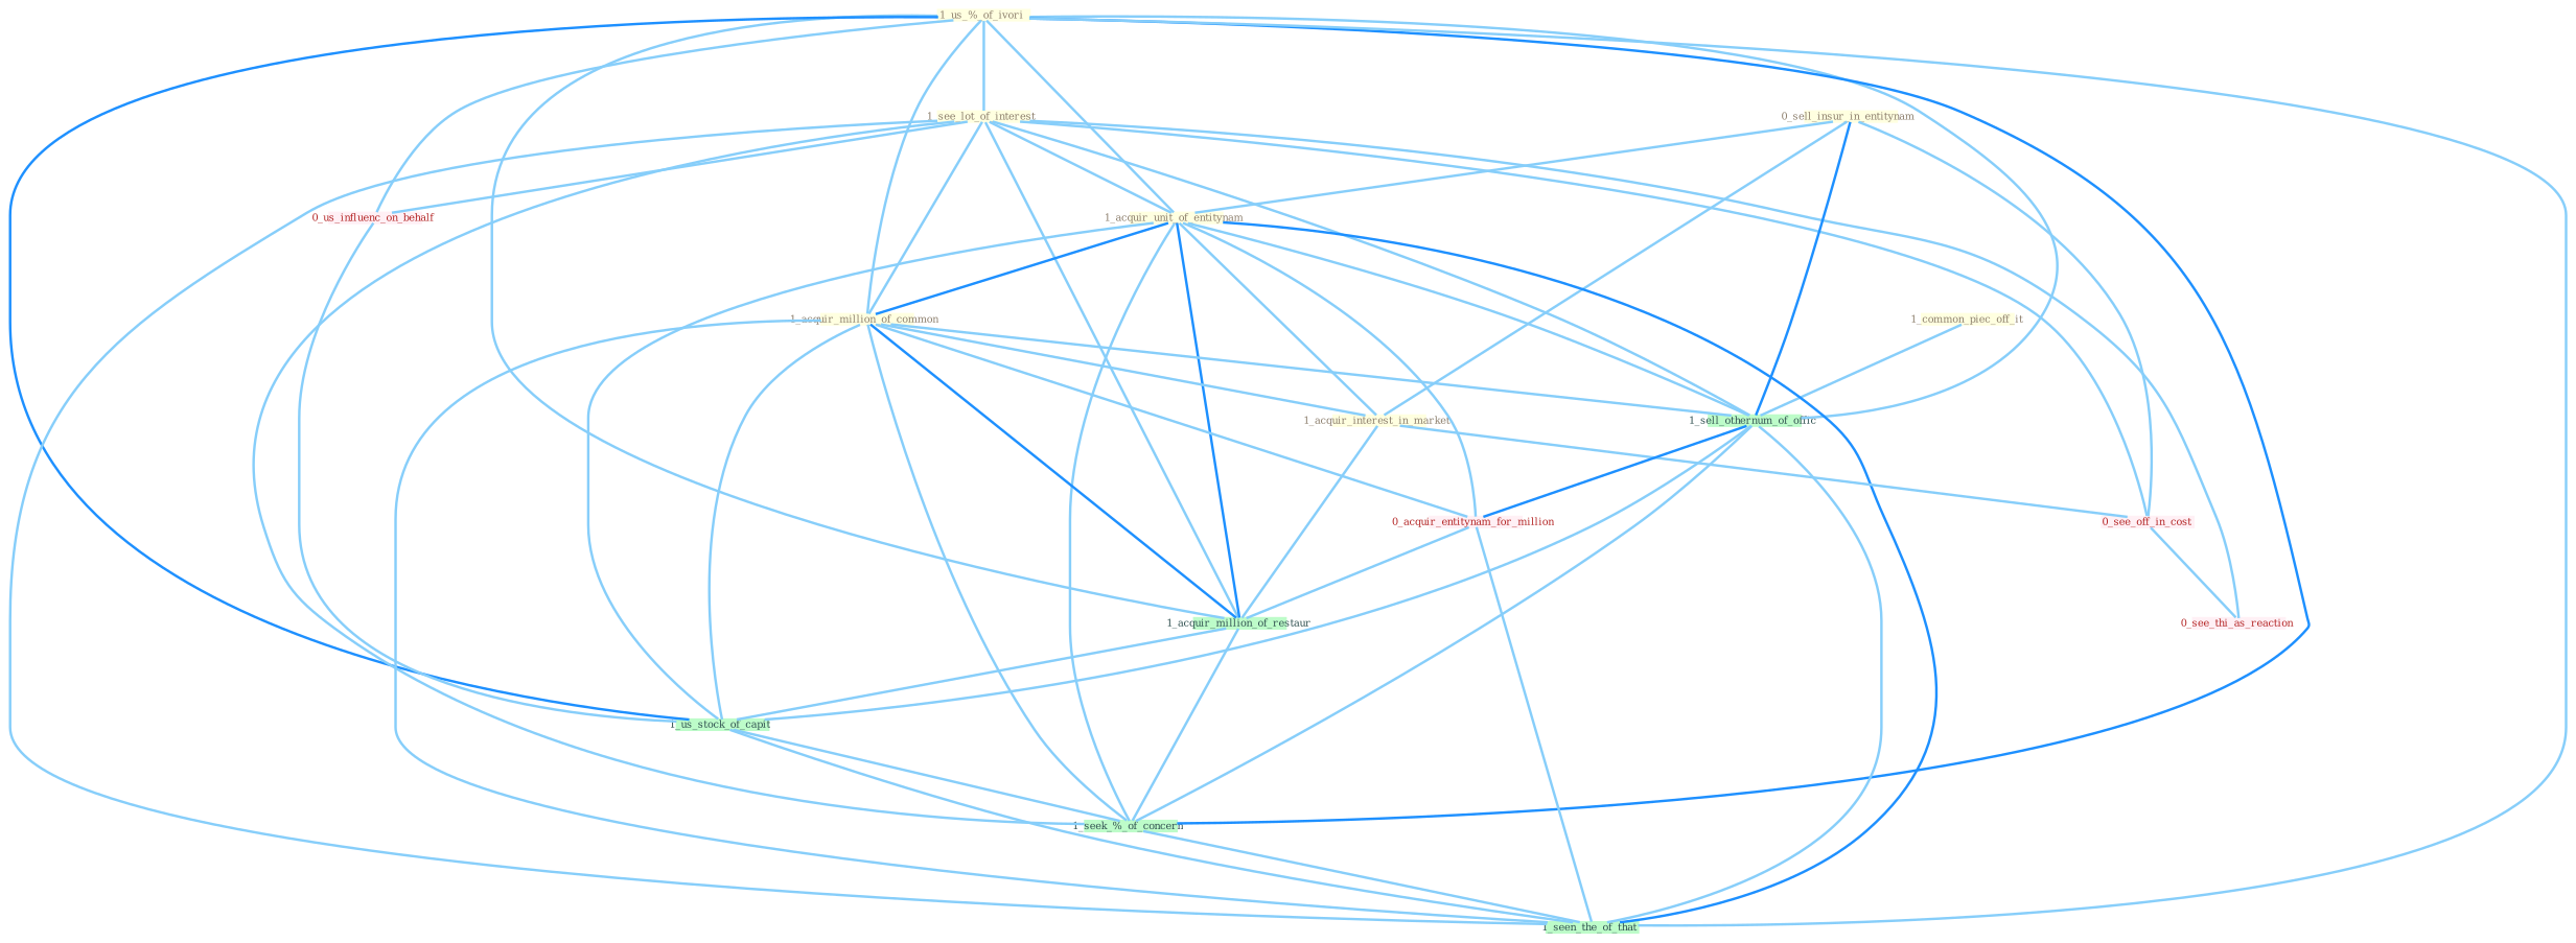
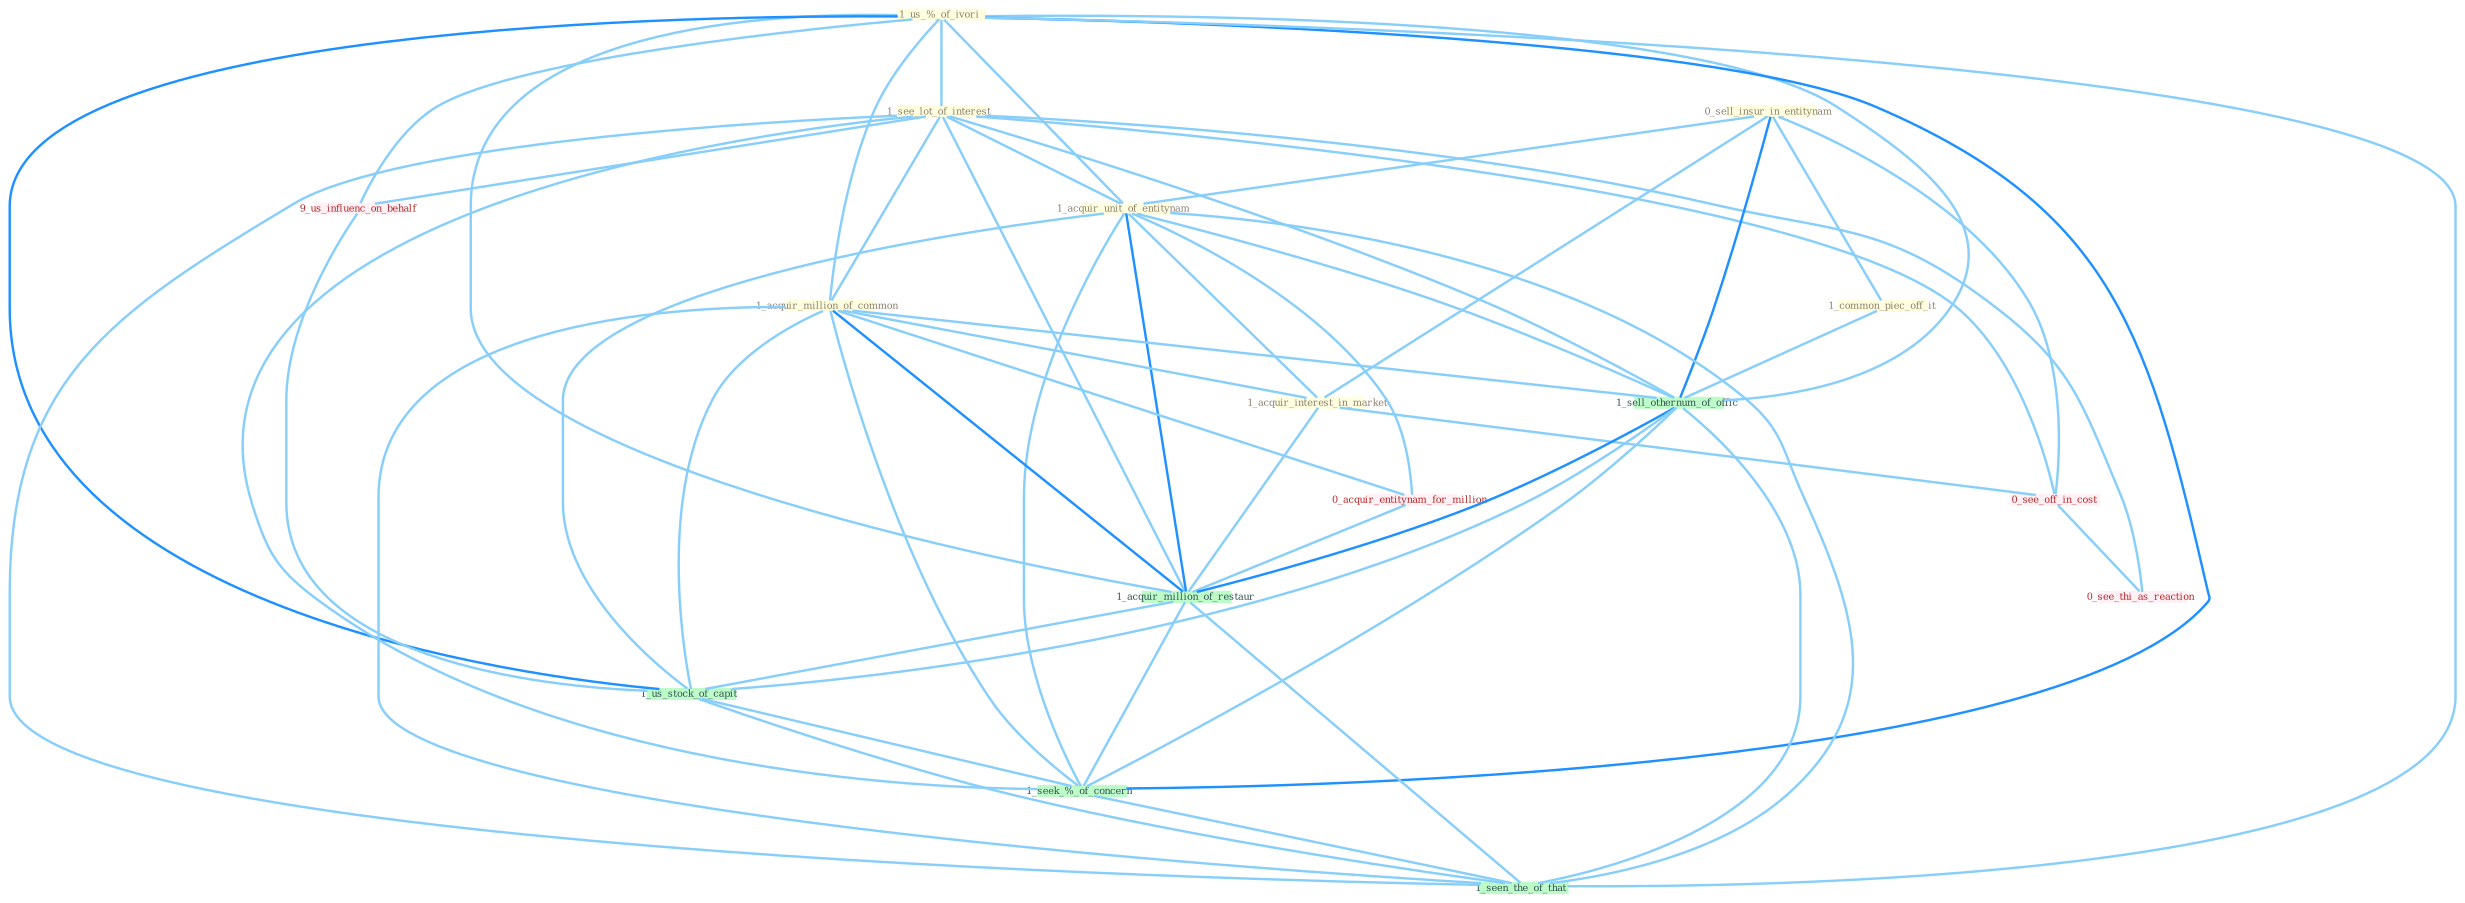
  graph {
    node [color="#ffffe0" fixedsize=true fontcolor="#8b7d6b" fontsize=4 shape=polygon style=filled]
    edge [color="#87cefa" w=1]
    "1_us_%_of_ivori " [height=.06 width=.5]
    "1_see_lot_of_interest " [height=.06 width=.5]
    "0_sell_insur_in_entitynam " [height=.06 width=.5]
    n4 [height=.06 label="1_common_piec_off_it" width=.5]
    "1_acquir_unit_of_entitynam " [height=.06 width=.5]
    "1_acquir_million_of_common " [height=.06 width=.5]
    "1_acquir_interest_in_market " [height=.06 width=.5]
    "0_acquir_entitynam_for_million " [color="#fff0f5" fontcolor="#b22222" height=.06 width=.5]
-   "0_us_influenc_on_behalf " [color="#fff0f5" fontcolor="#b22222" height=.06 width=.5]
+   "0_us_influenc_on_behalf " [color="#fff0f5" fontcolor="#b22222" height=.06 width=.5 label="9_us_influenc_on_behalf"]
    n10 [color="#fff0f5" fontcolor="#b22222" height=.06 label="0_see_off_in_cost" width=.5]
    "0_see_thi_as_reaction " [color="#fff0f5" fontcolor="#b22222" height=.06 width=.5]
    "1_sell_othernum_of_offic " [color="#BDFCC9" fontcolor="#2f4f4f" height=.06 width=.5]
    n13 [color="#BDFCC9" fontcolor="#2f4f4f" height=.06 label="1_acquir_million_of_restaur" width=.5]
    "1_us_stock_of_capit " [color="#BDFCC9" fontcolor="#2f4f4f" height=.06 width=.5]
    "1_seek_%_of_concern " [color="#BDFCC9" fontcolor="#2f4f4f" height=.06 width=.5]
    "1_seen_the_of_that " [color="#BDFCC9" fontcolor="#2f4f4f" height=.06 width=.5]
    subgraph sub_1 {
      "1_us_%_of_ivori "
      "1_see_lot_of_interest "
      "0_sell_insur_in_entitynam "
      n4
      "1_acquir_unit_of_entitynam "
      "1_acquir_million_of_common "
      "1_acquir_interest_in_market "
    }
    subgraph sub_2 {
      "0_acquir_entitynam_for_million "
      "0_us_influenc_on_behalf "
      n10
      "0_see_thi_as_reaction "
    }
    "1_us_%_of_ivori " -- "1_see_lot_of_interest "
    "1_us_%_of_ivori " -- "1_acquir_unit_of_entitynam "
    "1_us_%_of_ivori " -- "1_acquir_million_of_common "
    "1_us_%_of_ivori " -- "0_us_influenc_on_behalf "
    "1_us_%_of_ivori " -- "1_sell_othernum_of_offic "
    "1_us_%_of_ivori " -- n13
    "1_us_%_of_ivori " -- "1_us_stock_of_capit " [color="#1e90ff" w=2]
    "1_us_%_of_ivori " -- "1_seek_%_of_concern " [color="#1e90ff" w=2]
    "1_us_%_of_ivori " -- "1_seen_the_of_that "
    "1_see_lot_of_interest " -- "1_acquir_unit_of_entitynam "
    "1_see_lot_of_interest " -- "1_acquir_million_of_common "
    "1_see_lot_of_interest " -- "0_us_influenc_on_behalf "
    "1_see_lot_of_interest " -- n10
    "1_see_lot_of_interest " -- "0_see_thi_as_reaction "
    "1_see_lot_of_interest " -- "1_sell_othernum_of_offic "
    "1_see_lot_of_interest " -- n13
    "1_see_lot_of_interest " -- "1_seek_%_of_concern "
    "1_see_lot_of_interest " -- "1_seen_the_of_that "
+   "0_sell_insur_in_entitynam " -- n4
    "0_sell_insur_in_entitynam " -- "1_acquir_unit_of_entitynam "
    "0_sell_insur_in_entitynam " -- "1_acquir_interest_in_market "
    "0_sell_insur_in_entitynam " -- n10
    "0_sell_insur_in_entitynam " -- "1_sell_othernum_of_offic " [color="#1e90ff"]
    n4 -- "1_sell_othernum_of_offic "
-   "1_acquir_unit_of_entitynam " -- "1_acquir_million_of_common " [color="#1e90ff" w=2]
    "1_acquir_unit_of_entitynam " -- "1_acquir_interest_in_market "
    "1_acquir_unit_of_entitynam " -- "0_acquir_entitynam_for_million "
    "1_acquir_unit_of_entitynam " -- "1_sell_othernum_of_offic "
    "1_acquir_unit_of_entitynam " -- n13 [color="#1e90ff" w=2]
    "1_acquir_unit_of_entitynam " -- "1_us_stock_of_capit "
    "1_acquir_unit_of_entitynam " -- "1_seek_%_of_concern "
-   "1_acquir_unit_of_entitynam " -- "1_seen_the_of_that " [color="#1e90ff"]
+   "1_acquir_unit_of_entitynam " -- "1_seen_the_of_that "
    "1_acquir_million_of_common " -- "1_acquir_interest_in_market "
    "1_acquir_million_of_common " -- "0_acquir_entitynam_for_million "
    "1_acquir_million_of_common " -- "1_sell_othernum_of_offic "
    "1_acquir_million_of_common " -- n13 [color="#1e90ff" w=2]
    "1_acquir_million_of_common " -- "1_us_stock_of_capit "
    "1_acquir_million_of_common " -- "1_seek_%_of_concern "
    "1_acquir_million_of_common " -- "1_seen_the_of_that "
    "1_acquir_interest_in_market " -- n10
    "1_acquir_interest_in_market " -- n13
    "0_acquir_entitynam_for_million " -- n13
    "0_us_influenc_on_behalf " -- "1_us_stock_of_capit "
    n10 -- "0_see_thi_as_reaction "
-   "1_sell_othernum_of_offic " -- "0_acquir_entitynam_for_million " [color="#1e90ff" w=2]
+   "1_sell_othernum_of_offic " -- n13 [color="#1e90ff" w=2]
    "1_sell_othernum_of_offic " -- "1_us_stock_of_capit "
    "1_sell_othernum_of_offic " -- "1_seek_%_of_concern "
    "1_sell_othernum_of_offic " -- "1_seen_the_of_that "
    n13 -- "1_us_stock_of_capit "
    n13 -- "1_seek_%_of_concern "
-   "0_acquir_entitynam_for_million " -- "1_seen_the_of_that "
+   n13 -- "1_seen_the_of_that "
    "1_us_stock_of_capit " -- "1_seek_%_of_concern "
    "1_us_stock_of_capit " -- "1_seen_the_of_that "
    "1_seek_%_of_concern " -- "1_seen_the_of_that "
  }
